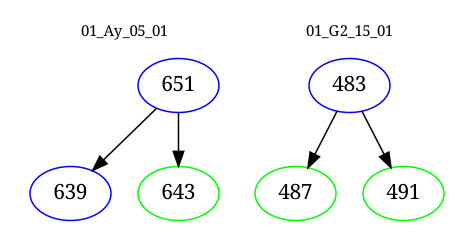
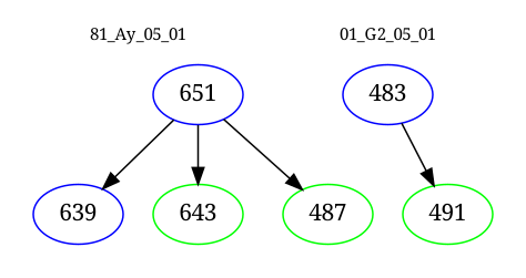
  digraph {
    fontname="Noto Serif"
    node [color=blue fontname="Noto Serif"]
    edge [color=black fontname="Noto Serif"]
    n1 [label=651]
    n2 [label=639]
    n3 [color=green label=643]
    n4 [label=483]
    n5 [color=green label=491]
    n6 [color=green label=487]
    subgraph cluster_1 {
      color=white
      fontsize=10
-     label="01_Ay_05_01"
+     label="81_Ay_05_01"
      n1
      n2
      n3
    }
    subgraph cluster_2 {
      color=white
      fontsize=10
-     label="01_G2_15_01"
+     label="01_G2_05_01"
      n4
      n5
      n6
    }
    n1 -> n2
    n1 -> n3
    n4 -> n5
-   n4 -> n6
+   n1 -> n6
  }
